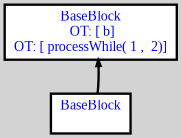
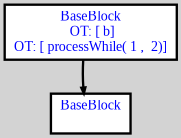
  digraph {
    bgcolor=lightgrey
    ordering=out
    ranksep=.4
    fontname="Liberation Serif"
    node [color=black fillcolor=white fixedsize=false fontcolor=blue fontname="Liberation Serif" fontsize=12 shape=box style="filled, solid, bold"]
    n1 [height=.25 label="BaseBlock\n OT: [ b]\nOT: [ processWhile( 1 ,  2)]\n" width=.25]
    n2 [height=.25 label="BaseBlock\n " width=.25]
-   n2 -> n1 [arrowsize=.5 color=black style=bold fontname="Liberation Serif"]
+   n1 -> n2 [arrowsize=.5 color=black style=bold fontname="Liberation Serif"]
  }
